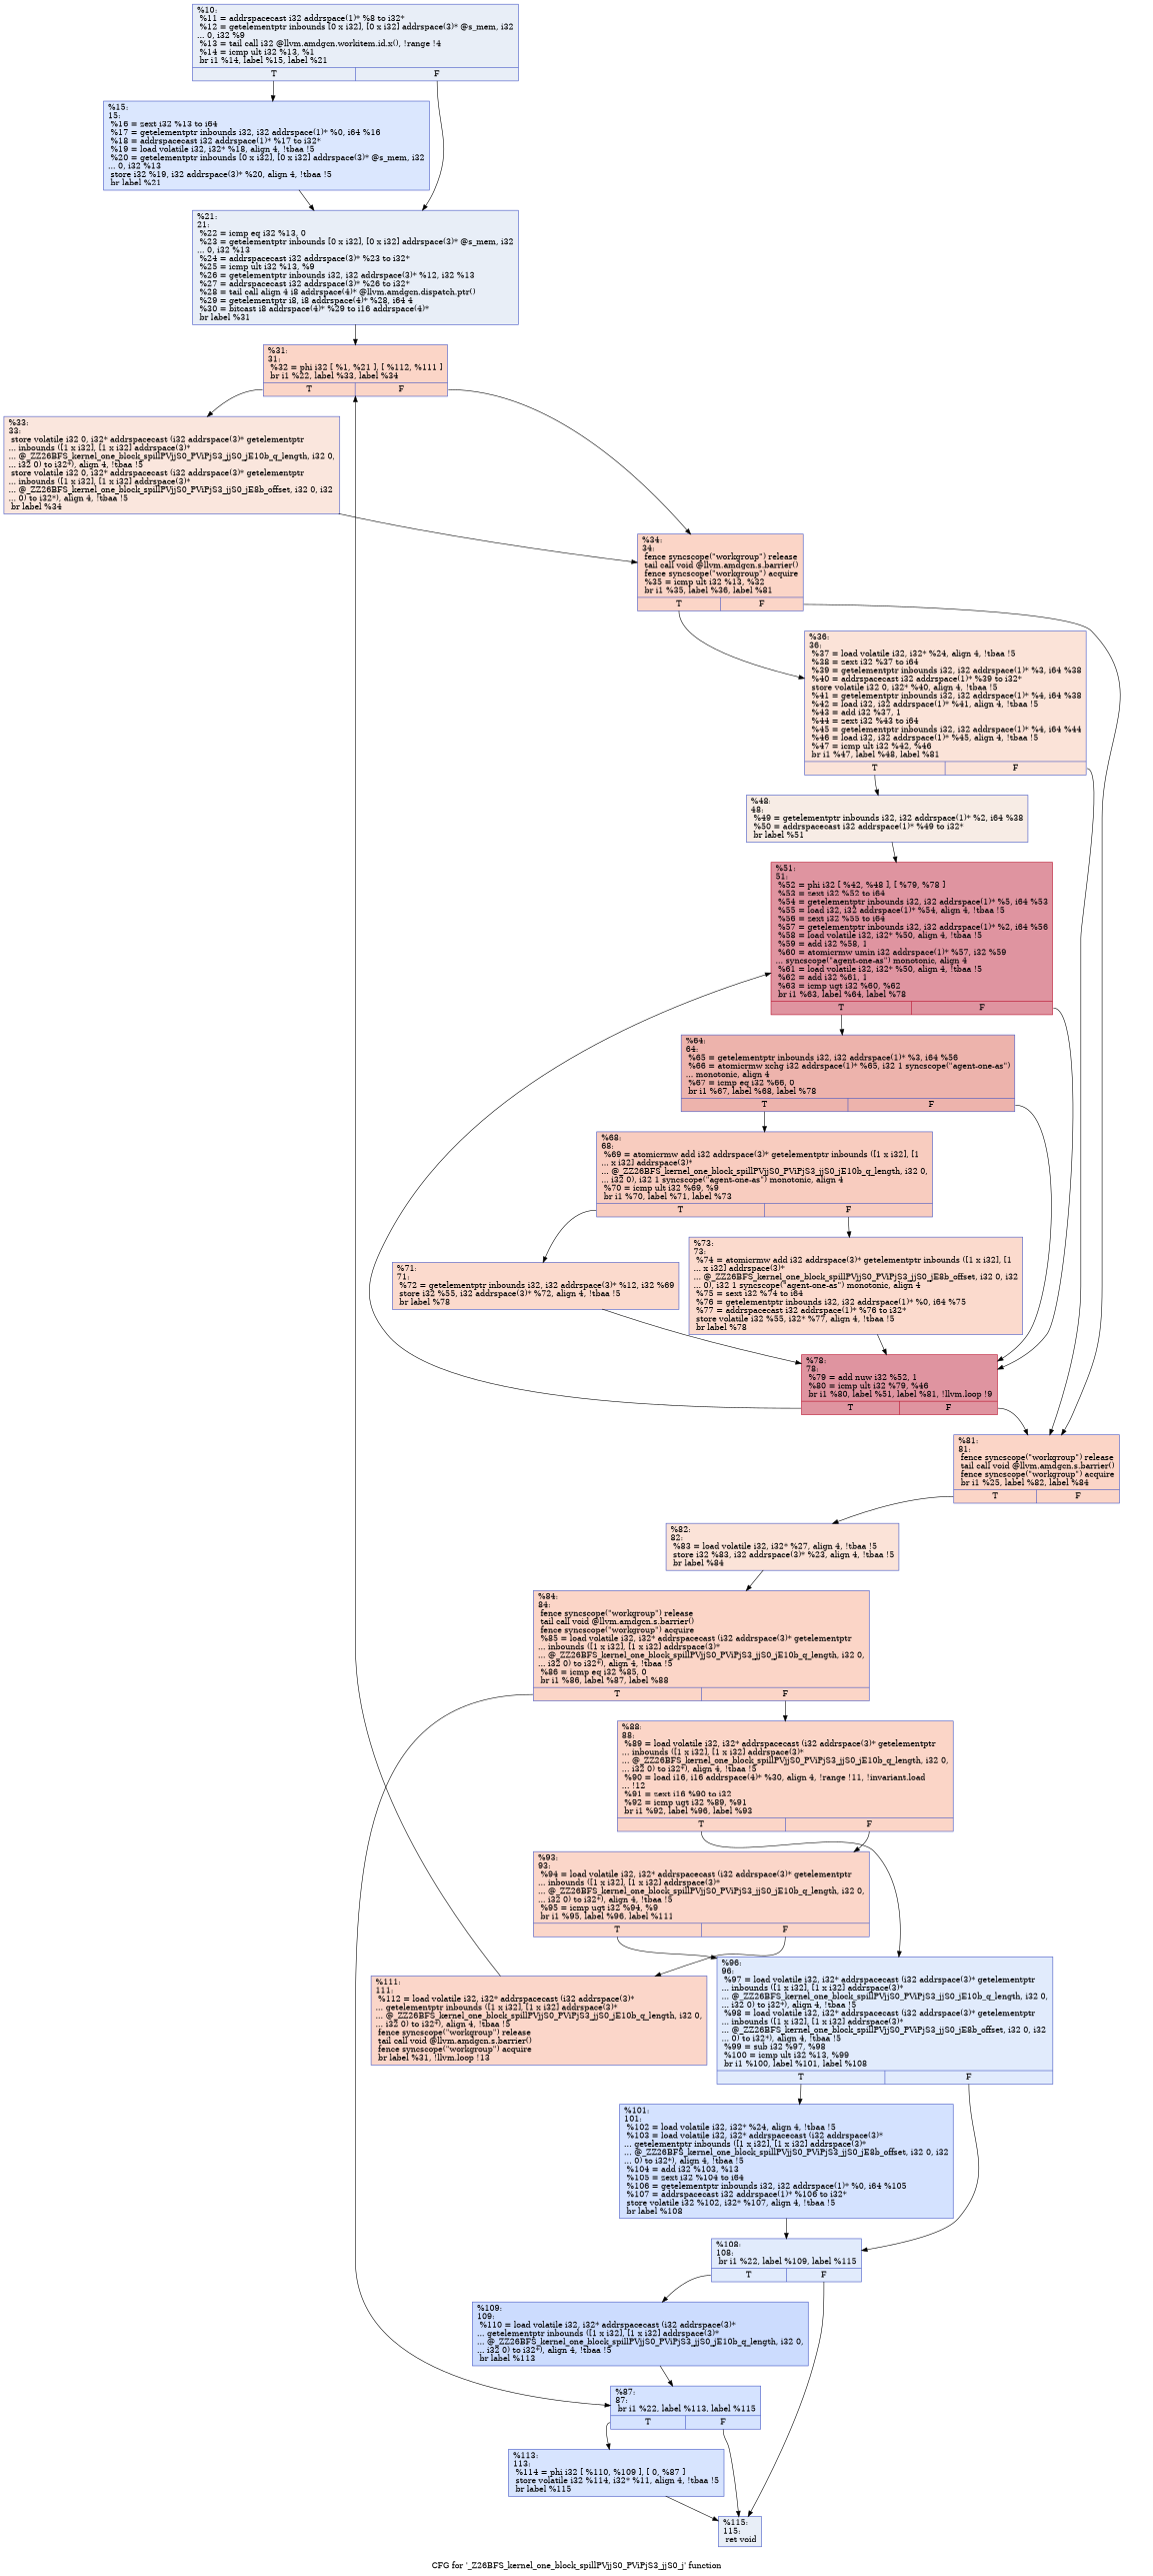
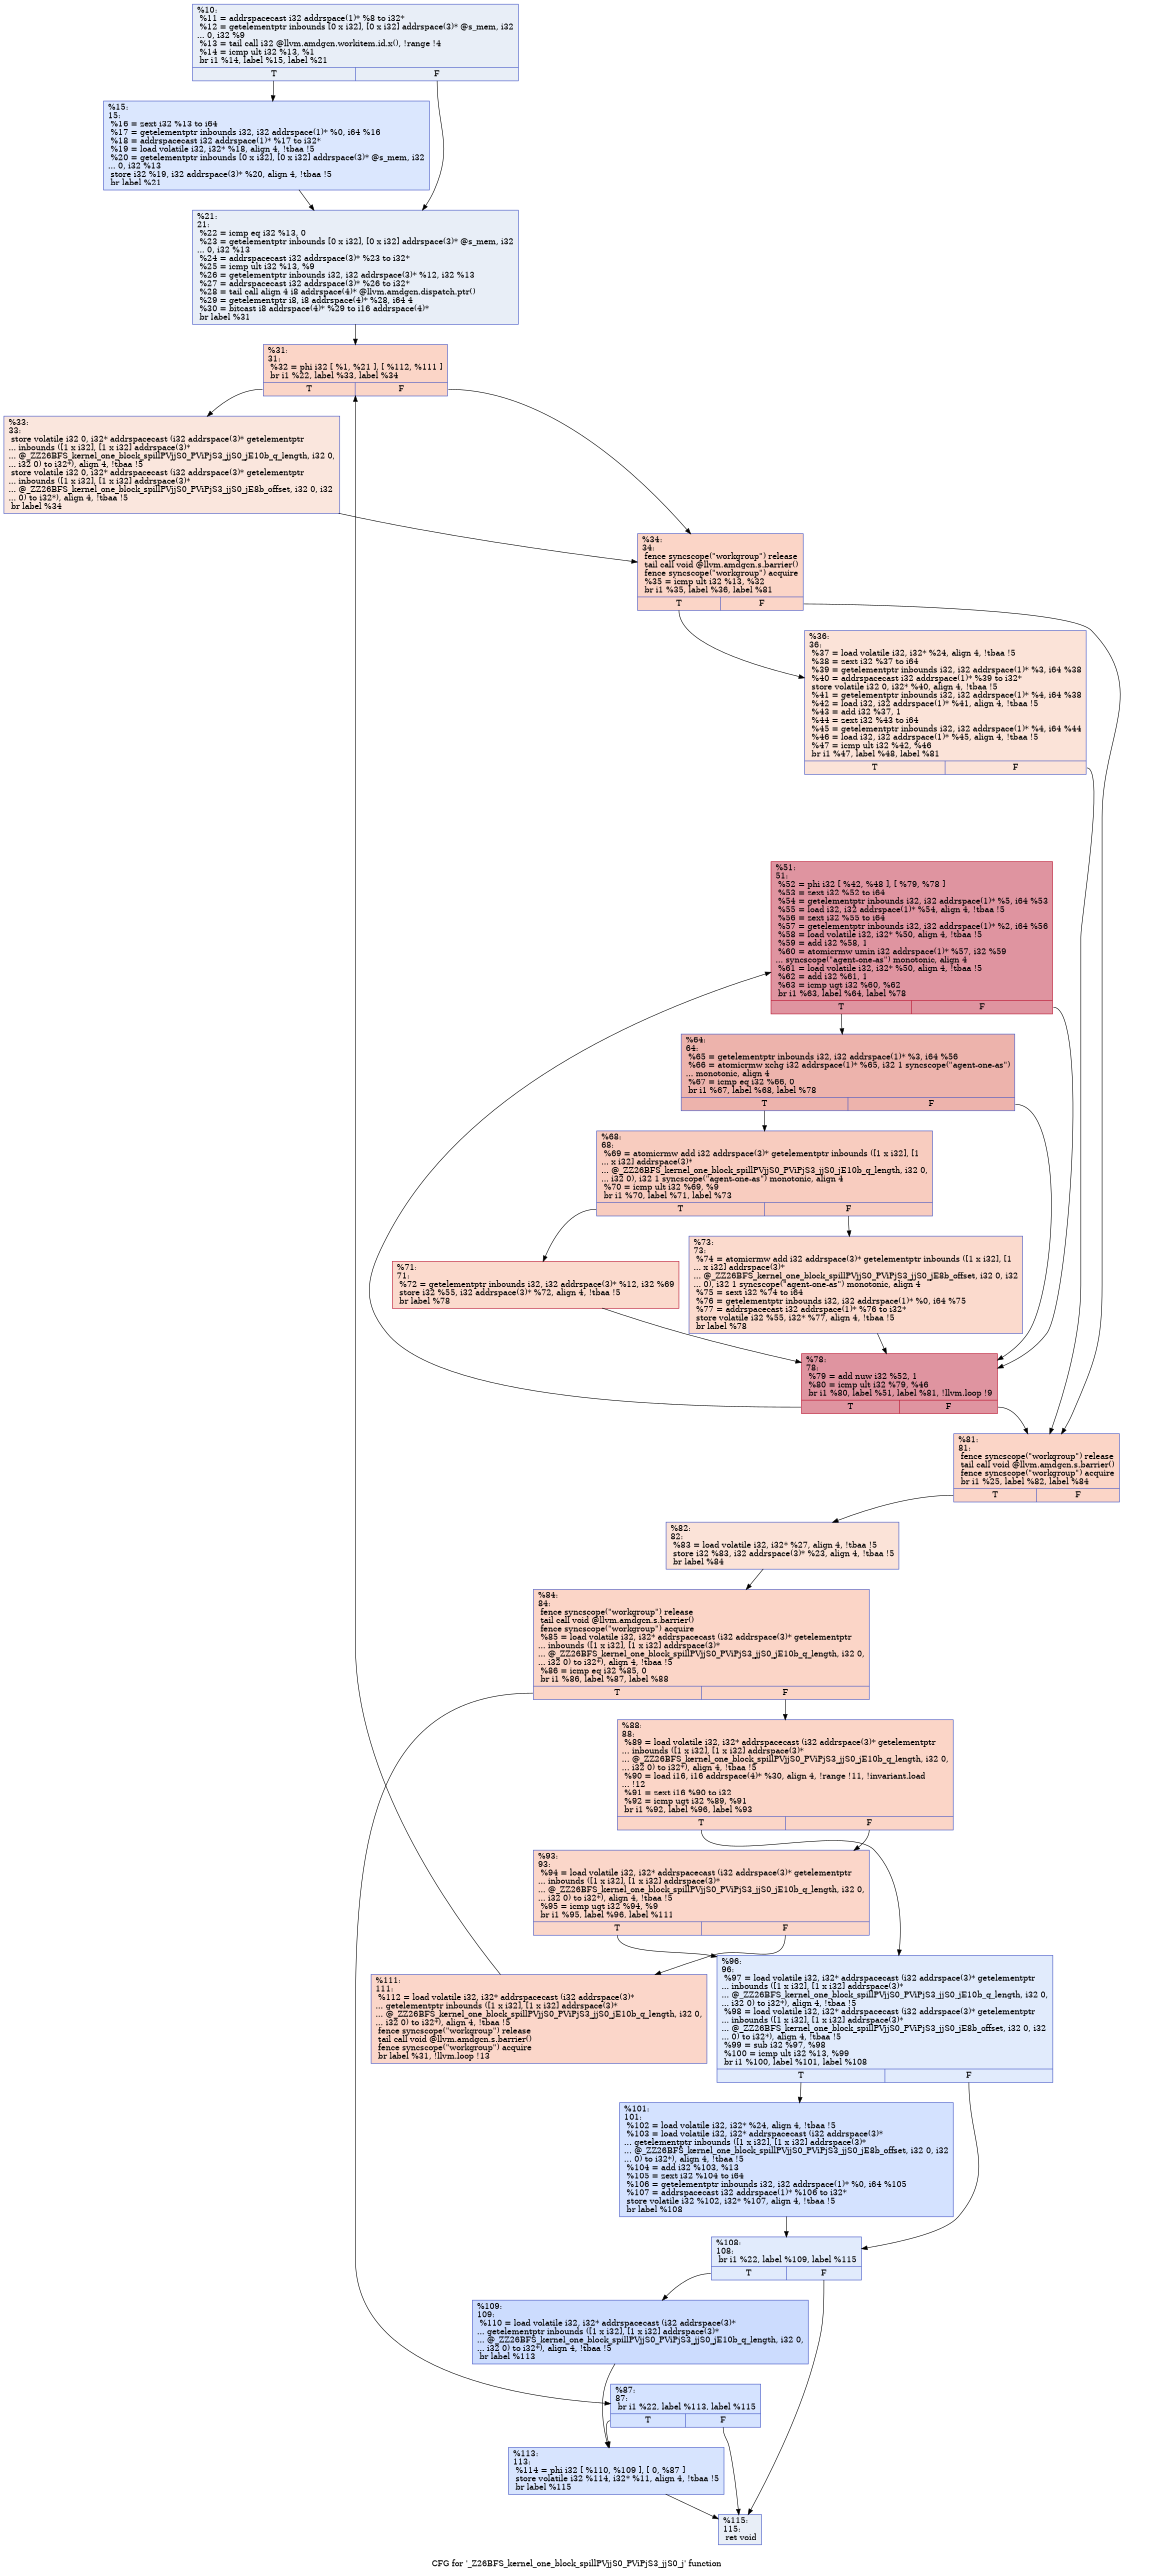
  digraph {
    label="CFG for '_Z26BFS_kernel_one_block_spillPVjjS0_PViPjS3_jjS0_j' function"
    node [color="#3d50c3ff" fillcolor="#f5a08170" shape=record style=filled]
    edge [tailport=s0]
    n1 [fillcolor="#cbd8ee70" label="{%10:\l  %11 = addrspacecast i32 addrspace(1)* %8 to i32*\l  %12 = getelementptr inbounds [0 x i32], [0 x i32] addrspace(3)* @s_mem, i32\l... 0, i32 %9\l  %13 = tail call i32 @llvm.amdgcn.workitem.id.x(), !range !4\l  %14 = icmp ult i32 %13, %1\l  br i1 %14, label %15, label %21\l|{<s0>T|<s1>F}}"]
    n2 [fillcolor="#aec9fc70" label="{%15:\l15:                                               \l  %16 = zext i32 %13 to i64\l  %17 = getelementptr inbounds i32, i32 addrspace(1)* %0, i64 %16\l  %18 = addrspacecast i32 addrspace(1)* %17 to i32*\l  %19 = load volatile i32, i32* %18, align 4, !tbaa !5\l  %20 = getelementptr inbounds [0 x i32], [0 x i32] addrspace(3)* @s_mem, i32\l... 0, i32 %13\l  store i32 %19, i32 addrspace(3)* %20, align 4, !tbaa !5\l  br label %21\l}"]
    n3 [fillcolor="#cbd8ee70" label="{%21:\l21:                                               \l  %22 = icmp eq i32 %13, 0\l  %23 = getelementptr inbounds [0 x i32], [0 x i32] addrspace(3)* @s_mem, i32\l... 0, i32 %13\l  %24 = addrspacecast i32 addrspace(3)* %23 to i32*\l  %25 = icmp ult i32 %13, %9\l  %26 = getelementptr inbounds i32, i32 addrspace(3)* %12, i32 %13\l  %27 = addrspacecast i32 addrspace(3)* %26 to i32*\l  %28 = tail call align 4 i8 addrspace(4)* @llvm.amdgcn.dispatch.ptr()\l  %29 = getelementptr i8, i8 addrspace(4)* %28, i64 4\l  %30 = bitcast i8 addrspace(4)* %29 to i16 addrspace(4)*\l  br label %31\l}"]
    n4 [label="{%31:\l31:                                               \l  %32 = phi i32 [ %1, %21 ], [ %112, %111 ]\l  br i1 %22, label %33, label %34\l|{<s0>T|<s1>F}}"]
    n5 [fillcolor="#f3c7b170" label="{%33:\l33:                                               \l  store volatile i32 0, i32* addrspacecast (i32 addrspace(3)* getelementptr\l... inbounds ([1 x i32], [1 x i32] addrspace(3)*\l... @_ZZ26BFS_kernel_one_block_spillPVjjS0_PViPjS3_jjS0_jE10b_q_length, i32 0,\l... i32 0) to i32*), align 4, !tbaa !5\l  store volatile i32 0, i32* addrspacecast (i32 addrspace(3)* getelementptr\l... inbounds ([1 x i32], [1 x i32] addrspace(3)*\l... @_ZZ26BFS_kernel_one_block_spillPVjjS0_PViPjS3_jjS0_jE8b_offset, i32 0, i32\l... 0) to i32*), align 4, !tbaa !5\l  br label %34\l}"]
    n6 [label="{%34:\l34:                                               \l  fence syncscope(\"workgroup\") release\l  tail call void @llvm.amdgcn.s.barrier()\l  fence syncscope(\"workgroup\") acquire\l  %35 = icmp ult i32 %13, %32\l  br i1 %35, label %36, label %81\l|{<s0>T|<s1>F}}"]
    n7 [fillcolor="#f6bfa670" label="{%36:\l36:                                               \l  %37 = load volatile i32, i32* %24, align 4, !tbaa !5\l  %38 = zext i32 %37 to i64\l  %39 = getelementptr inbounds i32, i32 addrspace(1)* %3, i64 %38\l  %40 = addrspacecast i32 addrspace(1)* %39 to i32*\l  store volatile i32 0, i32* %40, align 4, !tbaa !5\l  %41 = getelementptr inbounds i32, i32 addrspace(1)* %4, i64 %38\l  %42 = load i32, i32 addrspace(1)* %41, align 4, !tbaa !5\l  %43 = add i32 %37, 1\l  %44 = zext i32 %43 to i64\l  %45 = getelementptr inbounds i32, i32 addrspace(1)* %4, i64 %44\l  %46 = load i32, i32 addrspace(1)* %45, align 4, !tbaa !5\l  %47 = icmp ult i32 %42, %46\l  br i1 %47, label %48, label %81\l|{<s0>T|<s1>F}}"]
    n8 [label="{%81:\l81:                                               \l  fence syncscope(\"workgroup\") release\l  tail call void @llvm.amdgcn.s.barrier()\l  fence syncscope(\"workgroup\") acquire\l  br i1 %25, label %82, label %84\l|{<s0>T|<s1>F}}"]
-   n9 [fillcolor="#ecd3c570" label="{%48:\l48:                                               \l  %49 = getelementptr inbounds i32, i32 addrspace(1)* %2, i64 %38\l  %50 = addrspacecast i32 addrspace(1)* %49 to i32*\l  br label %51\l}"]
    n10 [fillcolor="#f6bfa670" label="{%82:\l82:                                               \l  %83 = load volatile i32, i32* %27, align 4, !tbaa !5\l  store i32 %83, i32 addrspace(3)* %23, align 4, !tbaa !5\l  br label %84\l}"]
    n11 [color="#b70d28ff" fillcolor="#b70d2870" label="{%51:\l51:                                               \l  %52 = phi i32 [ %42, %48 ], [ %79, %78 ]\l  %53 = zext i32 %52 to i64\l  %54 = getelementptr inbounds i32, i32 addrspace(1)* %5, i64 %53\l  %55 = load i32, i32 addrspace(1)* %54, align 4, !tbaa !5\l  %56 = zext i32 %55 to i64\l  %57 = getelementptr inbounds i32, i32 addrspace(1)* %2, i64 %56\l  %58 = load volatile i32, i32* %50, align 4, !tbaa !5\l  %59 = add i32 %58, 1\l  %60 = atomicrmw umin i32 addrspace(1)* %57, i32 %59\l... syncscope(\"agent-one-as\") monotonic, align 4\l  %61 = load volatile i32, i32* %50, align 4, !tbaa !5\l  %62 = add i32 %61, 1\l  %63 = icmp ugt i32 %60, %62\l  br i1 %63, label %64, label %78\l|{<s0>T|<s1>F}}"]
    n12 [label="{%84:\l84:                                               \l  fence syncscope(\"workgroup\") release\l  tail call void @llvm.amdgcn.s.barrier()\l  fence syncscope(\"workgroup\") acquire\l  %85 = load volatile i32, i32* addrspacecast (i32 addrspace(3)* getelementptr\l... inbounds ([1 x i32], [1 x i32] addrspace(3)*\l... @_ZZ26BFS_kernel_one_block_spillPVjjS0_PViPjS3_jjS0_jE10b_q_length, i32 0,\l... i32 0) to i32*), align 4, !tbaa !5\l  %86 = icmp eq i32 %85, 0\l  br i1 %86, label %87, label %88\l|{<s0>T|<s1>F}}"]
    n13 [fillcolor="#a1c0ff70" label="{%87:\l87:                                               \l  br i1 %22, label %113, label %115\l|{<s0>T|<s1>F}}"]
    n14 [label="{%88:\l88:                                               \l  %89 = load volatile i32, i32* addrspacecast (i32 addrspace(3)* getelementptr\l... inbounds ([1 x i32], [1 x i32] addrspace(3)*\l... @_ZZ26BFS_kernel_one_block_spillPVjjS0_PViPjS3_jjS0_jE10b_q_length, i32 0,\l... i32 0) to i32*), align 4, !tbaa !5\l  %90 = load i16, i16 addrspace(4)* %30, align 4, !range !11, !invariant.load\l... !12\l  %91 = zext i16 %90 to i32\l  %92 = icmp ugt i32 %89, %91\l  br i1 %92, label %96, label %93\l|{<s0>T|<s1>F}}"]
    n15 [fillcolor="#d6524470" label="{%64:\l64:                                               \l  %65 = getelementptr inbounds i32, i32 addrspace(1)* %3, i64 %56\l  %66 = atomicrmw xchg i32 addrspace(1)* %65, i32 1 syncscope(\"agent-one-as\")\l... monotonic, align 4\l  %67 = icmp eq i32 %66, 0\l  br i1 %67, label %68, label %78\l|{<s0>T|<s1>F}}"]
    n16 [color="#b70d28ff" fillcolor="#b70d2870" label="{%78:\l78:                                               \l  %79 = add nuw i32 %52, 1\l  %80 = icmp ult i32 %79, %46\l  br i1 %80, label %51, label %81, !llvm.loop !9\l|{<s0>T|<s1>F}}"]
    n17 [fillcolor="#f08b6e70" label="{%68:\l68:                                               \l  %69 = atomicrmw add i32 addrspace(3)* getelementptr inbounds ([1 x i32], [1\l... x i32] addrspace(3)*\l... @_ZZ26BFS_kernel_one_block_spillPVjjS0_PViPjS3_jjS0_jE10b_q_length, i32 0,\l... i32 0), i32 1 syncscope(\"agent-one-as\") monotonic, align 4\l  %70 = icmp ult i32 %69, %9\l  br i1 %70, label %71, label %73\l|{<s0>T|<s1>F}}"]
-   n18 [fillcolor="#f7ac8e70" label="{%71:\l71:                                               \l  %72 = getelementptr inbounds i32, i32 addrspace(3)* %12, i32 %69\l  store i32 %55, i32 addrspace(3)* %72, align 4, !tbaa !5\l  br label %78\l}"]
+   n18 [color="#b70d28ff" fillcolor="#f7ac8e70" label="{%71:\l71:                                               \l  %72 = getelementptr inbounds i32, i32 addrspace(3)* %12, i32 %69\l  store i32 %55, i32 addrspace(3)* %72, align 4, !tbaa !5\l  br label %78\l}"]
    n19 [fillcolor="#f7ac8e70" label="{%73:\l73:                                               \l  %74 = atomicrmw add i32 addrspace(3)* getelementptr inbounds ([1 x i32], [1\l... x i32] addrspace(3)*\l... @_ZZ26BFS_kernel_one_block_spillPVjjS0_PViPjS3_jjS0_jE8b_offset, i32 0, i32\l... 0), i32 1 syncscope(\"agent-one-as\") monotonic, align 4\l  %75 = sext i32 %74 to i64\l  %76 = getelementptr inbounds i32, i32 addrspace(1)* %0, i64 %75\l  %77 = addrspacecast i32 addrspace(1)* %76 to i32*\l  store volatile i32 %55, i32* %77, align 4, !tbaa !5\l  br label %78\l}"]
    n20 [fillcolor="#a5c3fe70" label="{%113:\l113:                                              \l  %114 = phi i32 [ %110, %109 ], [ 0, %87 ]\l  store volatile i32 %114, i32* %11, align 4, !tbaa !5\l  br label %115\l}"]
    n21 [fillcolor="#cbd8ee70" label="{%115:\l115:                                              \l  ret void\l}"]
    n22 [fillcolor="#bbd1f870" label="{%96:\l96:                                               \l  %97 = load volatile i32, i32* addrspacecast (i32 addrspace(3)* getelementptr\l... inbounds ([1 x i32], [1 x i32] addrspace(3)*\l... @_ZZ26BFS_kernel_one_block_spillPVjjS0_PViPjS3_jjS0_jE10b_q_length, i32 0,\l... i32 0) to i32*), align 4, !tbaa !5\l  %98 = load volatile i32, i32* addrspacecast (i32 addrspace(3)* getelementptr\l... inbounds ([1 x i32], [1 x i32] addrspace(3)*\l... @_ZZ26BFS_kernel_one_block_spillPVjjS0_PViPjS3_jjS0_jE8b_offset, i32 0, i32\l... 0) to i32*), align 4, !tbaa !5\l  %99 = sub i32 %97, %98\l  %100 = icmp ult i32 %13, %99\l  br i1 %100, label %101, label %108\l|{<s0>T|<s1>F}}"]
    n23 [fillcolor="#f6a38570" label="{%93:\l93:                                               \l  %94 = load volatile i32, i32* addrspacecast (i32 addrspace(3)* getelementptr\l... inbounds ([1 x i32], [1 x i32] addrspace(3)*\l... @_ZZ26BFS_kernel_one_block_spillPVjjS0_PViPjS3_jjS0_jE10b_q_length, i32 0,\l... i32 0) to i32*), align 4, !tbaa !5\l  %95 = icmp ugt i32 %94, %9\l  br i1 %95, label %96, label %111\l|{<s0>T|<s1>F}}"]
    n24 [fillcolor="#9ebeff70" label="{%101:\l101:                                              \l  %102 = load volatile i32, i32* %24, align 4, !tbaa !5\l  %103 = load volatile i32, i32* addrspacecast (i32 addrspace(3)*\l... getelementptr inbounds ([1 x i32], [1 x i32] addrspace(3)*\l... @_ZZ26BFS_kernel_one_block_spillPVjjS0_PViPjS3_jjS0_jE8b_offset, i32 0, i32\l... 0) to i32*), align 4, !tbaa !5\l  %104 = add i32 %103, %13\l  %105 = zext i32 %104 to i64\l  %106 = getelementptr inbounds i32, i32 addrspace(1)* %0, i64 %105\l  %107 = addrspacecast i32 addrspace(1)* %106 to i32*\l  store volatile i32 %102, i32* %107, align 4, !tbaa !5\l  br label %108\l}"]
    n25 [fillcolor="#bbd1f870" label="{%108:\l108:                                              \l  br i1 %22, label %109, label %115\l|{<s0>T|<s1>F}}"]
    n26 [fillcolor="#f6a38570" label="{%111:\l111:                                              \l  %112 = load volatile i32, i32* addrspacecast (i32 addrspace(3)*\l... getelementptr inbounds ([1 x i32], [1 x i32] addrspace(3)*\l... @_ZZ26BFS_kernel_one_block_spillPVjjS0_PViPjS3_jjS0_jE10b_q_length, i32 0,\l... i32 0) to i32*), align 4, !tbaa !5\l  fence syncscope(\"workgroup\") release\l  tail call void @llvm.amdgcn.s.barrier()\l  fence syncscope(\"workgroup\") acquire\l  br label %31, !llvm.loop !13\l}"]
    n27 [fillcolor="#8caffe70" label="{%109:\l109:                                              \l  %110 = load volatile i32, i32* addrspacecast (i32 addrspace(3)*\l... getelementptr inbounds ([1 x i32], [1 x i32] addrspace(3)*\l... @_ZZ26BFS_kernel_one_block_spillPVjjS0_PViPjS3_jjS0_jE10b_q_length, i32 0,\l... i32 0) to i32*), align 4, !tbaa !5\l  br label %113\l}"]
    n1 -> n2
    n1 -> n3 [tailport=s1]
    n2 -> n3
    n3 -> n4
    n4 -> n5
    n4 -> n6 [tailport=s1]
    n5 -> n6
    n6 -> n7
    n6 -> n8 [tailport=s1]
    n7 -> n8 [tailport=s1]
-   n7 -> n9
    n8 -> n10
-   n9 -> n11
    n10 -> n12
    n11 -> n15
    n11 -> n16 [tailport=s1]
    n12 -> n13
    n12 -> n14 [tailport=s1]
    n13 -> n20
    n13 -> n21 [tailport=s1]
    n14 -> n22
    n14 -> n23 [tailport=s1]
    n15 -> n16 [tailport=s1]
    n15 -> n17
    n16 -> n8 [tailport=s1]
    n16 -> n11
    n17 -> n18
    n17 -> n19 [tailport=s1]
    n18 -> n16
    n19 -> n16
    n20 -> n21
    n22 -> n24
    n22 -> n25 [tailport=s1]
    n23 -> n22
    n23 -> n26 [tailport=s1]
    n24 -> n25
    n25 -> n21 [tailport=s1]
    n25 -> n27
    n26 -> n4
-   n27 -> n13
+   n27 -> n20
  }
